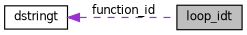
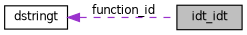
  digraph {
    rankdir=LR
    node [color=black fontname=Helvetica fontsize=10 shape=record]
-   n1 [fillcolor=grey75 fontcolor=black height=0.2 label=loop_idt style=filled width=0.4]
+   n1 [fillcolor=grey75 fontcolor=black height=0.2 label=idt_idt style=filled width=0.4]
    n2 [height=0.2 label=dstringt width=0.4]
    n2 -> n1 [color=darkorchid3 dir=back fontname=Helvetica fontsize=10 label=" function_id" labelfontname=Helvetica labelfontsize=10 style=dashed]
  }
